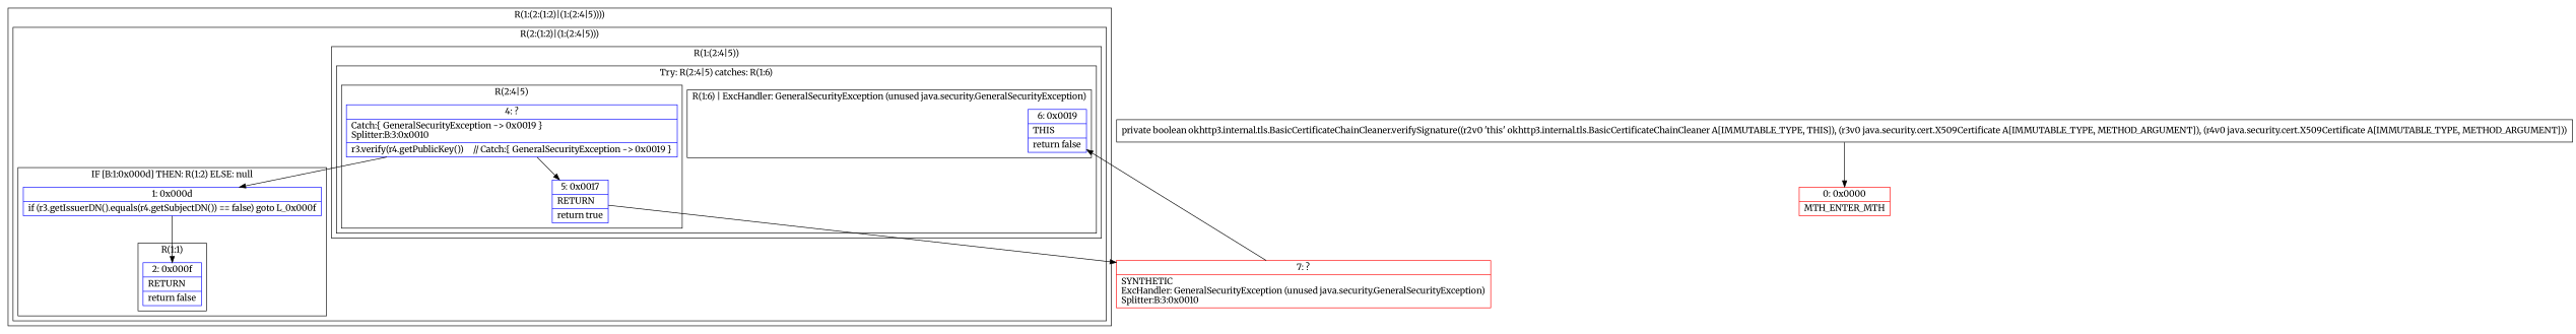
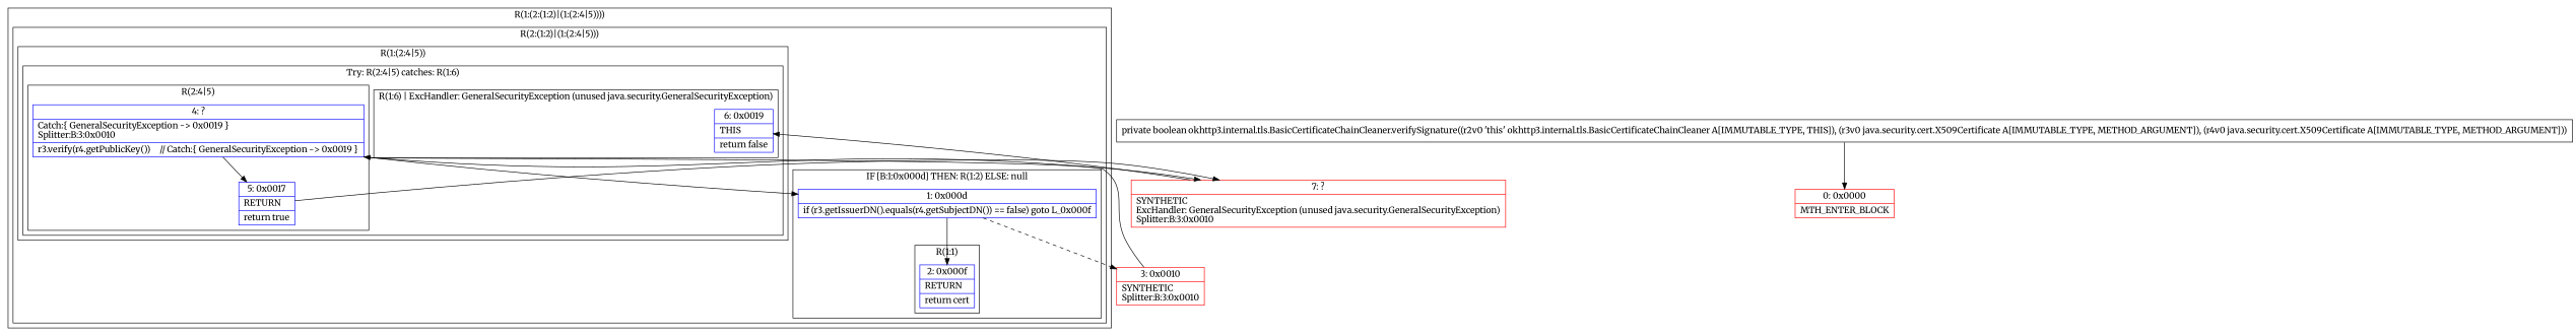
  digraph {
    fontname=Merriweather
    node [color=blue fontname=Merriweather shape=record]
    edge [fontname=Merriweather]
-   n1 [label="{2\:\ 0x000f|RETURN\l|return false\l}"]
+   n1 [label="{2\:\ 0x000f|RETURN\l|return cert\l}"]
    n2 [label="{1\:\ 0x000d|if (r3.getIssuerDN().equals(r4.getSubjectDN()) == false) goto L_0x000f\l}"]
    n3 [label="{4\:\ ?|Catch:\{ GeneralSecurityException \-\> 0x0019 \}\lSplitter:B:3:0x0010\l|r3.verify(r4.getPublicKey())     \/\/ Catch:\{ GeneralSecurityException \-\> 0x0019 \}\l}"]
    n4 [label="{5\:\ 0x0017|RETURN\l|return true\l}"]
    n5 [label="{6\:\ 0x0019|THIS\l|return false\l}"]
+   n6 [color=red label="{3\:\ 0x0010|SYNTHETIC\lSplitter:B:3:0x0010\l}"]
    n7 [color=red label="{7\:\ ?|SYNTHETIC\lExcHandler: GeneralSecurityException (unused java.security.GeneralSecurityException)\lSplitter:B:3:0x0010\l}"]
-   n8 [color=red label="{0\:\ 0x0000|MTH_ENTER_MTH\l}"]
+   n8 [color=red label="{0\:\ 0x0000|MTH_ENTER_BLOCK\l}"]
    n9 [label="{private boolean okhttp3.internal.tls.BasicCertificateChainCleaner.verifySignature((r2v0 'this' okhttp3.internal.tls.BasicCertificateChainCleaner A[IMMUTABLE_TYPE, THIS]), (r3v0 java.security.cert.X509Certificate A[IMMUTABLE_TYPE, METHOD_ARGUMENT]), (r4v0 java.security.cert.X509Certificate A[IMMUTABLE_TYPE, METHOD_ARGUMENT])) }" color=""]
    subgraph cluster_1 {
      label="R(1:(2:(1:2)|(1:(2:4|5))))"
      subgraph cluster_2 {
        label="R(2:(1:2)|(1:(2:4|5)))"
        subgraph cluster_3 {
          label="IF [B:1:0x000d] THEN: R(1:2) ELSE: null"
          n2
          subgraph cluster_4 {
            label="R(1:1)"
            n1
          }
        }
        subgraph cluster_5 {
          label="R(1:(2:4|5))"
          subgraph cluster_6 {
            label="Try: R(2:4|5) catches: R(1:6)"
            subgraph cluster_7 {
              label="R(2:4|5)"
              n3
              n4
            }
            subgraph cluster_8 {
              label="R(1:6) | ExcHandler: GeneralSecurityException (unused java.security.GeneralSecurityException)\l"
              n5
            }
          }
        }
      }
    }
    subgraph cluster_9 {
      label="R(1:6) | ExcHandler: GeneralSecurityException (unused java.security.GeneralSecurityException)\l"
    }
    n2 -> n1
+   n2 -> n6 [style=dashed]
    n3 -> n2
    n3 -> n4
+   n3 -> n7
    n4 -> n7
+   n6 -> n3
    n7 -> n5
    n9 -> n8
  }
